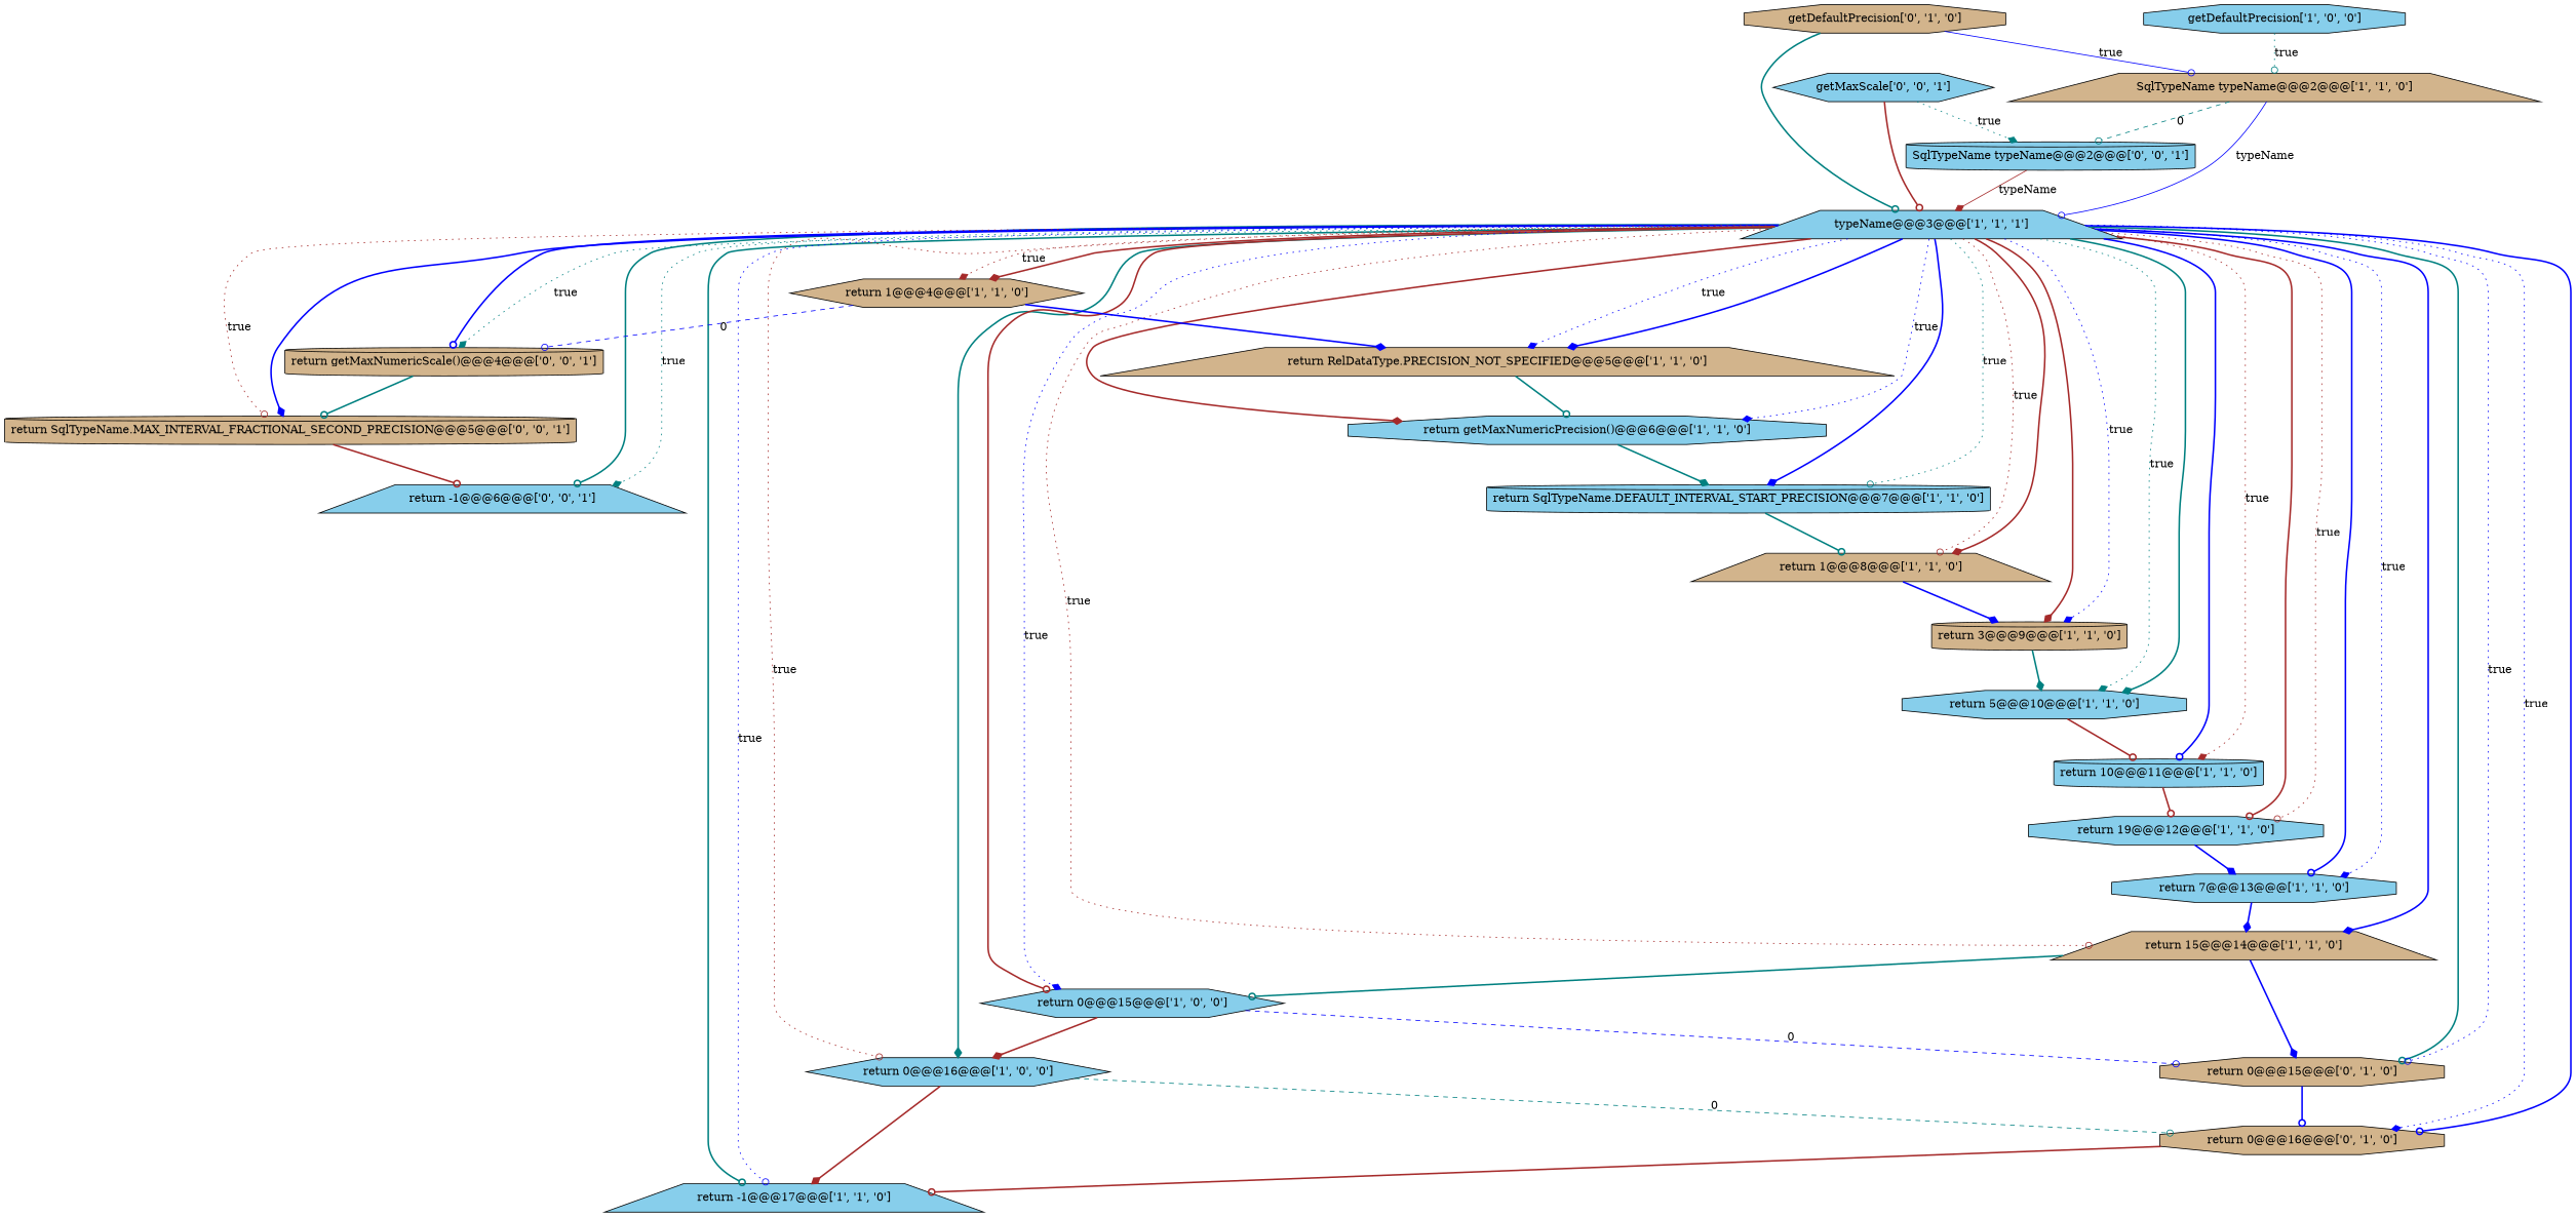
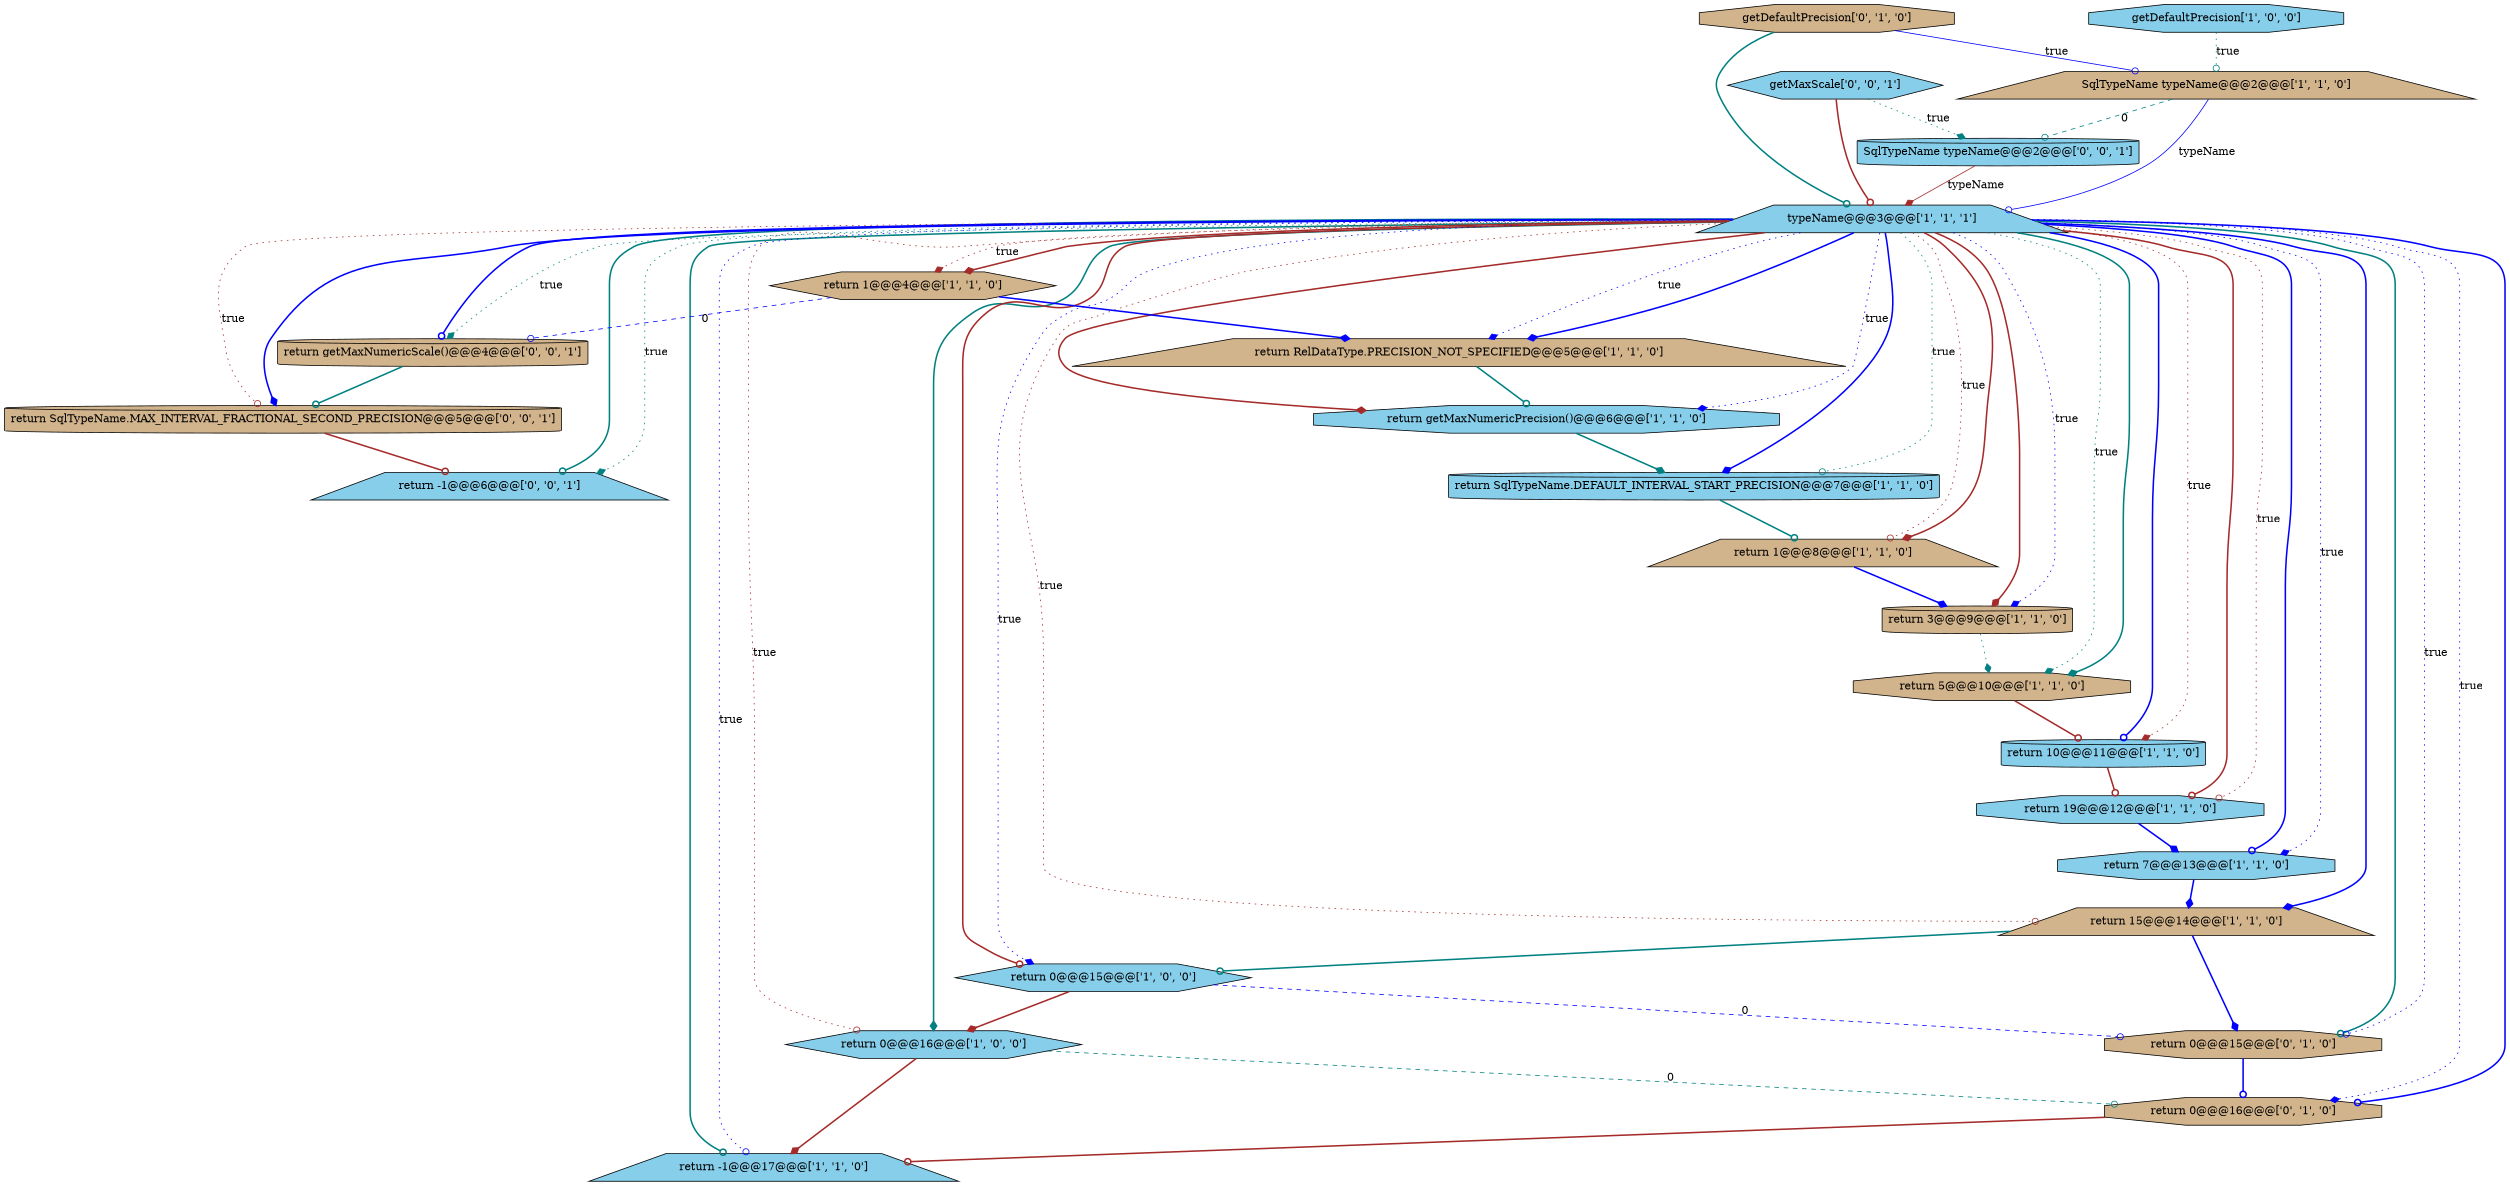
  digraph {
    node [fillcolor=skyblue shape=octagon style=filled]
    edge [arrowhead=odot color=blue style=bold]
    n1 [label="return -1@@@6@@@['0', '0', '1']" shape=trapezium]
    n2 [fillcolor=tan label="return getMaxNumericScale()@@@4@@@['0', '0', '1']" shape=cylinder]
    n3 [fillcolor=tan label="return SqlTypeName.MAX_INTERVAL_FRACTIONAL_SECOND_PRECISION@@@5@@@['0', '0', '1']" shape=cylinder]
    n4 [fillcolor=tan label="SqlTypeName typeName@@@2@@@['1', '1', '0']" shape=trapezium]
    n5 [label="typeName@@@3@@@['1', '1', '1']" shape=trapezium]
    n6 [label="SqlTypeName typeName@@@2@@@['0', '0', '1']" shape=cylinder]
    n7 [label="return 10@@@11@@@['1', '1', '0']" shape=cylinder]
    n8 [label="return getMaxNumericPrecision()@@@6@@@['1', '1', '0']"]
    n9 [label="return 7@@@13@@@['1', '1', '0']"]
    n10 [fillcolor=tan label="return 1@@@8@@@['1', '1', '0']" shape=trapezium]
    n11 [fillcolor=tan label="return 3@@@9@@@['1', '1', '0']" shape=cylinder]
    n12 [fillcolor=tan label="return 0@@@15@@@['0', '1', '0']"]
    n13 [fillcolor=tan label="return RelDataType.PRECISION_NOT_SPECIFIED@@@5@@@['1', '1', '0']" shape=trapezium]
    n14 [label="return -1@@@17@@@['1', '1', '0']" shape=trapezium]
    n15 [fillcolor=tan label="return 15@@@14@@@['1', '1', '0']" shape=trapezium]
    n16 [label="return 0@@@16@@@['1', '0', '0']" shape=hexagon]
    n17 [fillcolor=tan label="return 0@@@16@@@['0', '1', '0']"]
-   n18 [label="return 5@@@10@@@['1', '1', '0']"]
+   n18 [fillcolor=tan label="return 5@@@10@@@['1', '1', '0']"]
    n19 [label="return SqlTypeName.DEFAULT_INTERVAL_START_PRECISION@@@7@@@['1', '1', '0']" shape=cylinder]
    n20 [label="return 0@@@15@@@['1', '0', '0']" shape=hexagon]
    n21 [fillcolor=tan label="return 1@@@4@@@['1', '1', '0']" shape=hexagon]
    n22 [label="return 19@@@12@@@['1', '1', '0']"]
    n23 [label="getMaxScale['0', '0', '1']" shape=hexagon]
    n24 [fillcolor=tan label="getDefaultPrecision['0', '1', '0']"]
    n25 [label="getDefaultPrecision['1', '0', '0']"]
    n2 -> n3 [color=teal]
    n3 -> n1 [color=brown]
    n4 -> n5 [label=typeName style=solid]
    n4 -> n6 [color=teal label=0 style=dashed]
    n5 -> n1 [color=teal]
    n5 -> n1 [arrowhead=diamond color=teal label=true style=dotted]
    n5 -> n2
    n5 -> n2 [arrowhead=diamond color=teal label=true style=dotted]
    n5 -> n3 [color=brown label=true style=dotted]
    n5 -> n3 [arrowhead=diamond]
    n5 -> n7
    n5 -> n7 [arrowhead=diamond color=brown label=true style=dotted]
    n5 -> n8 [arrowhead=diamond label=true style=dotted]
    n5 -> n8 [arrowhead=diamond color=brown]
    n5 -> n9
    n5 -> n9 [arrowhead=diamond label=true style=dotted]
    n5 -> n10 [color=brown label=true style=dotted]
    n5 -> n10 [arrowhead=diamond color=brown]
    n5 -> n11 [arrowhead=diamond color=brown]
    n5 -> n11 [arrowhead=diamond label=true style=dotted]
    n5 -> n12 [color=teal]
    n5 -> n12 [label=true style=dotted]
    n5 -> n13 [arrowhead=diamond label=true style=dotted]
    n5 -> n13 [arrowhead=diamond]
    n5 -> n14 [color=teal]
    n5 -> n14 [label=true style=dotted]
    n5 -> n15 [arrowhead=diamond]
    n5 -> n15 [color=brown label=true style=dotted]
    n5 -> n16 [color=brown label=true style=dotted]
    n5 -> n16 [arrowhead=diamond color=teal]
    n5 -> n17 [arrowhead=diamond label=true style=dotted]
    n5 -> n17
    n5 -> n18 [arrowhead=diamond color=teal label=true style=dotted]
    n5 -> n18 [arrowhead=diamond color=teal]
    n5 -> n19 [arrowhead=diamond]
    n5 -> n19 [color=teal label=true style=dotted]
    n5 -> n20 [color=brown]
    n5 -> n20 [arrowhead=diamond label=true style=dotted]
    n5 -> n21 [arrowhead=diamond color=brown label=true style=dotted]
    n5 -> n21 [arrowhead=diamond color=brown]
    n5 -> n22 [color=brown]
    n5 -> n22 [color=brown label=true style=dotted]
    n6 -> n5 [arrowhead=diamond color=brown label=typeName style=solid]
    n7 -> n22 [color=brown]
    n8 -> n19 [arrowhead=diamond color=teal]
    n9 -> n15 [arrowhead=diamond]
    n10 -> n11 [arrowhead=diamond]
-   n11 -> n18 [arrowhead=diamond color=teal]
+   n11 -> n18 [arrowhead=diamond color=teal style=dotted]
    n12 -> n17
    n13 -> n8 [color=teal]
    n15 -> n12 [arrowhead=diamond]
    n15 -> n20 [color=teal]
    n16 -> n14 [arrowhead=diamond color=brown]
    n16 -> n17 [color=teal label=0 style=dashed]
    n17 -> n14 [color=brown]
    n18 -> n7 [color=brown]
    n19 -> n10 [color=teal]
    n20 -> n12 [label=0 style=dashed]
    n20 -> n16 [arrowhead=diamond color=brown]
    n21 -> n2 [label=0 style=dashed]
    n21 -> n13 [arrowhead=diamond]
    n22 -> n9 [arrowhead=diamond]
    n23 -> n5 [color=brown]
    n23 -> n6 [arrowhead=diamond color=teal label=true style=dotted]
    n24 -> n4 [label=true style=solid]
    n24 -> n5 [color=teal]
    n25 -> n4 [color=teal label=true style=dotted]
  }
